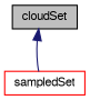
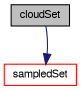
  digraph {
    node [fontname=FreeSans fontsize=10 shape=record]
    n1 [color=black fillcolor=grey75 fontcolor=black height=0.2 label=cloudSet style=filled width=0.4]
    n2 [color=red height=0.2 label=sampledSet width=0.4]
-   n1 -> n2 [color=midnightblue dir=back fontname=FreeSans fontsize=10 labelfontname=FreeSans labelfontsize=10 style=solid]
+   n2 -> n1 [color=midnightblue dir=back fontname=FreeSans fontsize=10 labelfontname=FreeSans labelfontsize=10 style=solid]
  }
